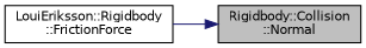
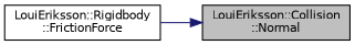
  digraph {
    rankdir=RL
    node [color=black fontname=Helvetica fontsize=10 shape=record style=filled]
-   n1 [fillcolor=grey75 fontcolor=black height=0.2 label="Rigidbody::Collision\l::Normal" width=0.4]
+   n1 [fillcolor=grey75 fontcolor=black height=0.2 label="LouiEriksson::Collision\l::Normal" width=0.4]
    n2 [fillcolor=white height=0.2 label="LouiEriksson::Rigidbody\l::FrictionForce" width=0.4]
    n1 -> n2 [color=midnightblue dir=back fontname=Helvetica fontsize=10 labelfontname=Helvetica labelfontsize=10 style=solid]
  }
